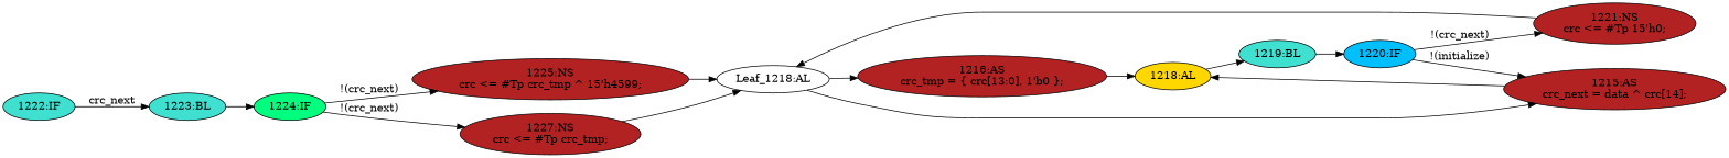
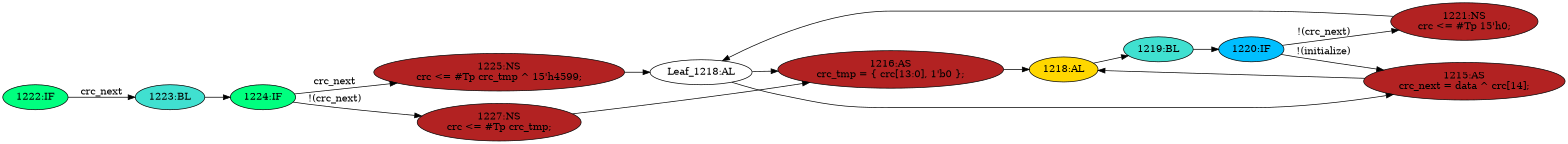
  strict digraph {
    rankdir=LR
    node [fillcolor=firebrick statements="[]" style=filled typ=IfStatement]
    edge [cond="[]" lineno=None]
    n1 [ast="<pyverilog.vparser.ast.IfStatement object at 0x7f44d5e5ab10>" fillcolor=springgreen label="1224:IF"]
    n2 [ast="<pyverilog.vparser.ast.NonblockingSubstitution object at 0x7f44d5e5ad10>" label="1227:NS\ncrc <= #Tp crc_tmp;" statements="[<pyverilog.vparser.ast.NonblockingSubstitution object at 0x7f44d5e5ad10>]" typ=NonblockingSubstitution]
    n3 [ast="<pyverilog.vparser.ast.NonblockingSubstitution object at 0x7f44d5e5ab50>" label="1225:NS\ncrc <= #Tp crc_tmp ^ 15'h4599;" statements="[<pyverilog.vparser.ast.NonblockingSubstitution object at 0x7f44d5e5ab50>]" typ=NonblockingSubstitution]
    n4 [def_var="['crc']" label="Leaf_1218:AL" fillcolor="" statements="" style="" typ=""]
    n5 [ast="<pyverilog.vparser.ast.Assign object at 0x7f44d5e5a290>" def_var="['crc_tmp']" label="1216:AS\ncrc_tmp = { crc[13:0], 1'b0 };" typ=Assign use_var="['crc']"]
    n6 [ast="<pyverilog.vparser.ast.Assign object at 0x7f44d5e5a050>" def_var="['crc_next']" label="1215:AS\ncrc_next = data ^ crc[14];" typ=Assign use_var="['data', 'crc']"]
    n7 [ast="<pyverilog.vparser.ast.Block object at 0x7f44d5e5a850>" fillcolor=turquoise label="1223:BL" typ=Block]
    n8 [ast="<pyverilog.vparser.ast.Always object at 0x7f44d5e5a450>" clk_sens=True fillcolor=gold label="1218:AL" sens="['clk']" typ=Always use_var="['initialize', 'enable', 'crc_next', 'crc_tmp']"]
    n9 [ast="<pyverilog.vparser.ast.Block object at 0x7f44d5e5a490>" fillcolor=turquoise label="1219:BL" typ=Block]
    n10 [ast="<pyverilog.vparser.ast.IfStatement object at 0x7f44d5e5a690>" fillcolor=deepskyblue label="1220:IF"]
    n11 [ast="<pyverilog.vparser.ast.NonblockingSubstitution object at 0x7f44d5e5a650>" label="1221:NS\ncrc <= #Tp 15'h0;" statements="[<pyverilog.vparser.ast.NonblockingSubstitution object at 0x7f44d5e5a650>]" typ=NonblockingSubstitution]
-   n12 [ast="<pyverilog.vparser.ast.IfStatement object at 0x7f44d5e5a810>" fillcolor=turquoise label="1222:IF"]
+   n12 [ast="<pyverilog.vparser.ast.IfStatement object at 0x7f44d5e5a810>" fillcolor=springgreen label="1222:IF"]
    n1 -> n2 [cond="['crc_next']" label="!(crc_next)" lineno=1224]
-   n1 -> n3 [cond="['crc_next']" label="!(crc_next)" lineno=1224]
-   n2 -> n4
+   n1 -> n3 [cond="['crc_next']" label=crc_next lineno=1224]
+   n2 -> n5
    n3 -> n4
    n4 -> n5 [cond="" lineno=""]
    n4 -> n6 [cond="" lineno=""]
    n5 -> n8 [cond="" lineno=""]
    n6 -> n8 [cond="" lineno=""]
    n7 -> n1
    n8 -> n9
    n9 -> n10
    n10 -> n6 [cond="['initialize']" label="!(initialize)" lineno=1220]
    n10 -> n11 [cond="['initialize']" label="!(crc_next)" lineno=1220]
    n11 -> n4
    n12 -> n7 [cond="['enable']" label=crc_next lineno=1222]
  }
